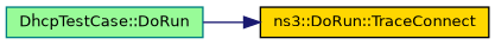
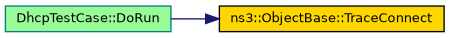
  digraph {
    rankdir=RL
    fontname="DejaVu Sans"
    node [fontname="DejaVu Sans" fontsize=10 shape=record style=filled]
-   n1 [color=black fillcolor=gold fontcolor=black height=0.2 label="ns3::DoRun::TraceConnect" width=0.4]
+   n1 [color=black fillcolor=gold fontcolor=black height=0.2 label="ns3::ObjectBase::TraceConnect" width=0.4]
    n2 [color=teal fillcolor=palegreen height=0.2 label="DhcpTestCase::DoRun" width=0.4]
    n1 -> n2 [color=midnightblue dir=back fontname="DejaVu Sans" fontsize=10 labelfontname=Helvetica labelfontsize=10 style=solid]
  }
